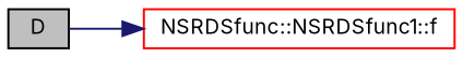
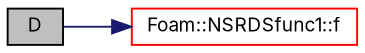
  digraph {
    rankdir=LR
    fontname=Inter
    node [fontname=Inter fontsize=10 shape=record]
    n1 [color=black fillcolor=grey75 fontcolor=black height=0.2 label=D style=filled width=0.4]
-   n2 [color=red height=0.2 label="NSRDSfunc::NSRDSfunc1::f" width=0.4]
+   n2 [color=red height=0.2 label="Foam::NSRDSfunc1::f" width=0.4]
    n1 -> n2 [color=midnightblue fontname=Inter fontsize=10 labelfontname=FreeSans labelfontsize=10 style=solid]
  }
